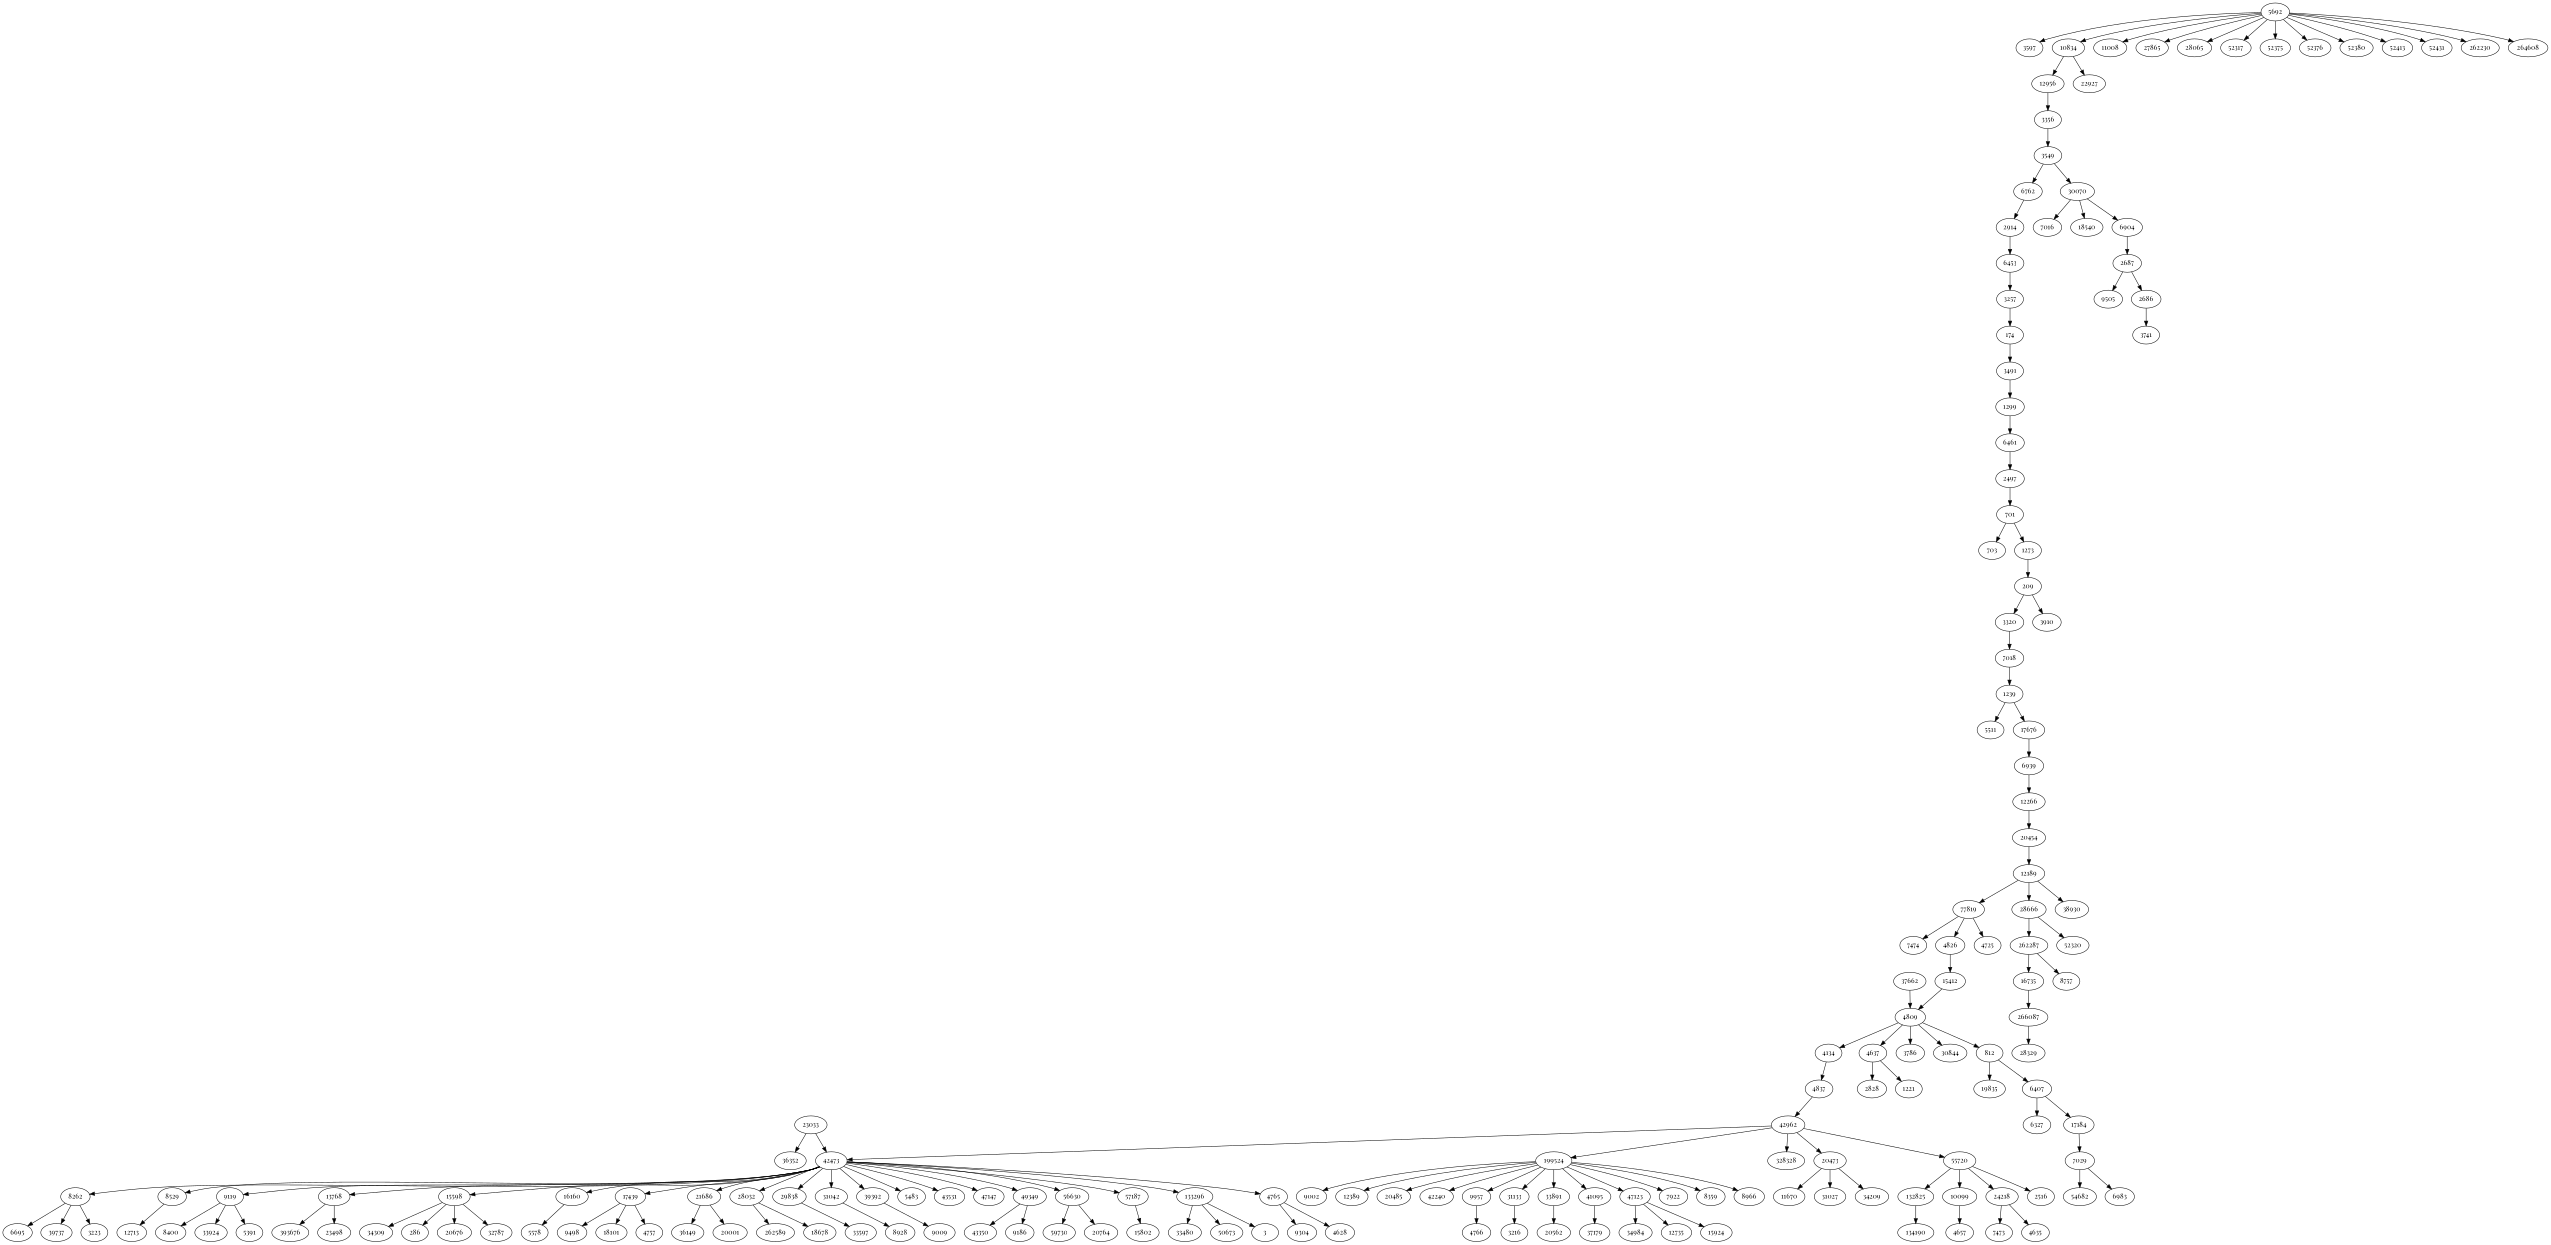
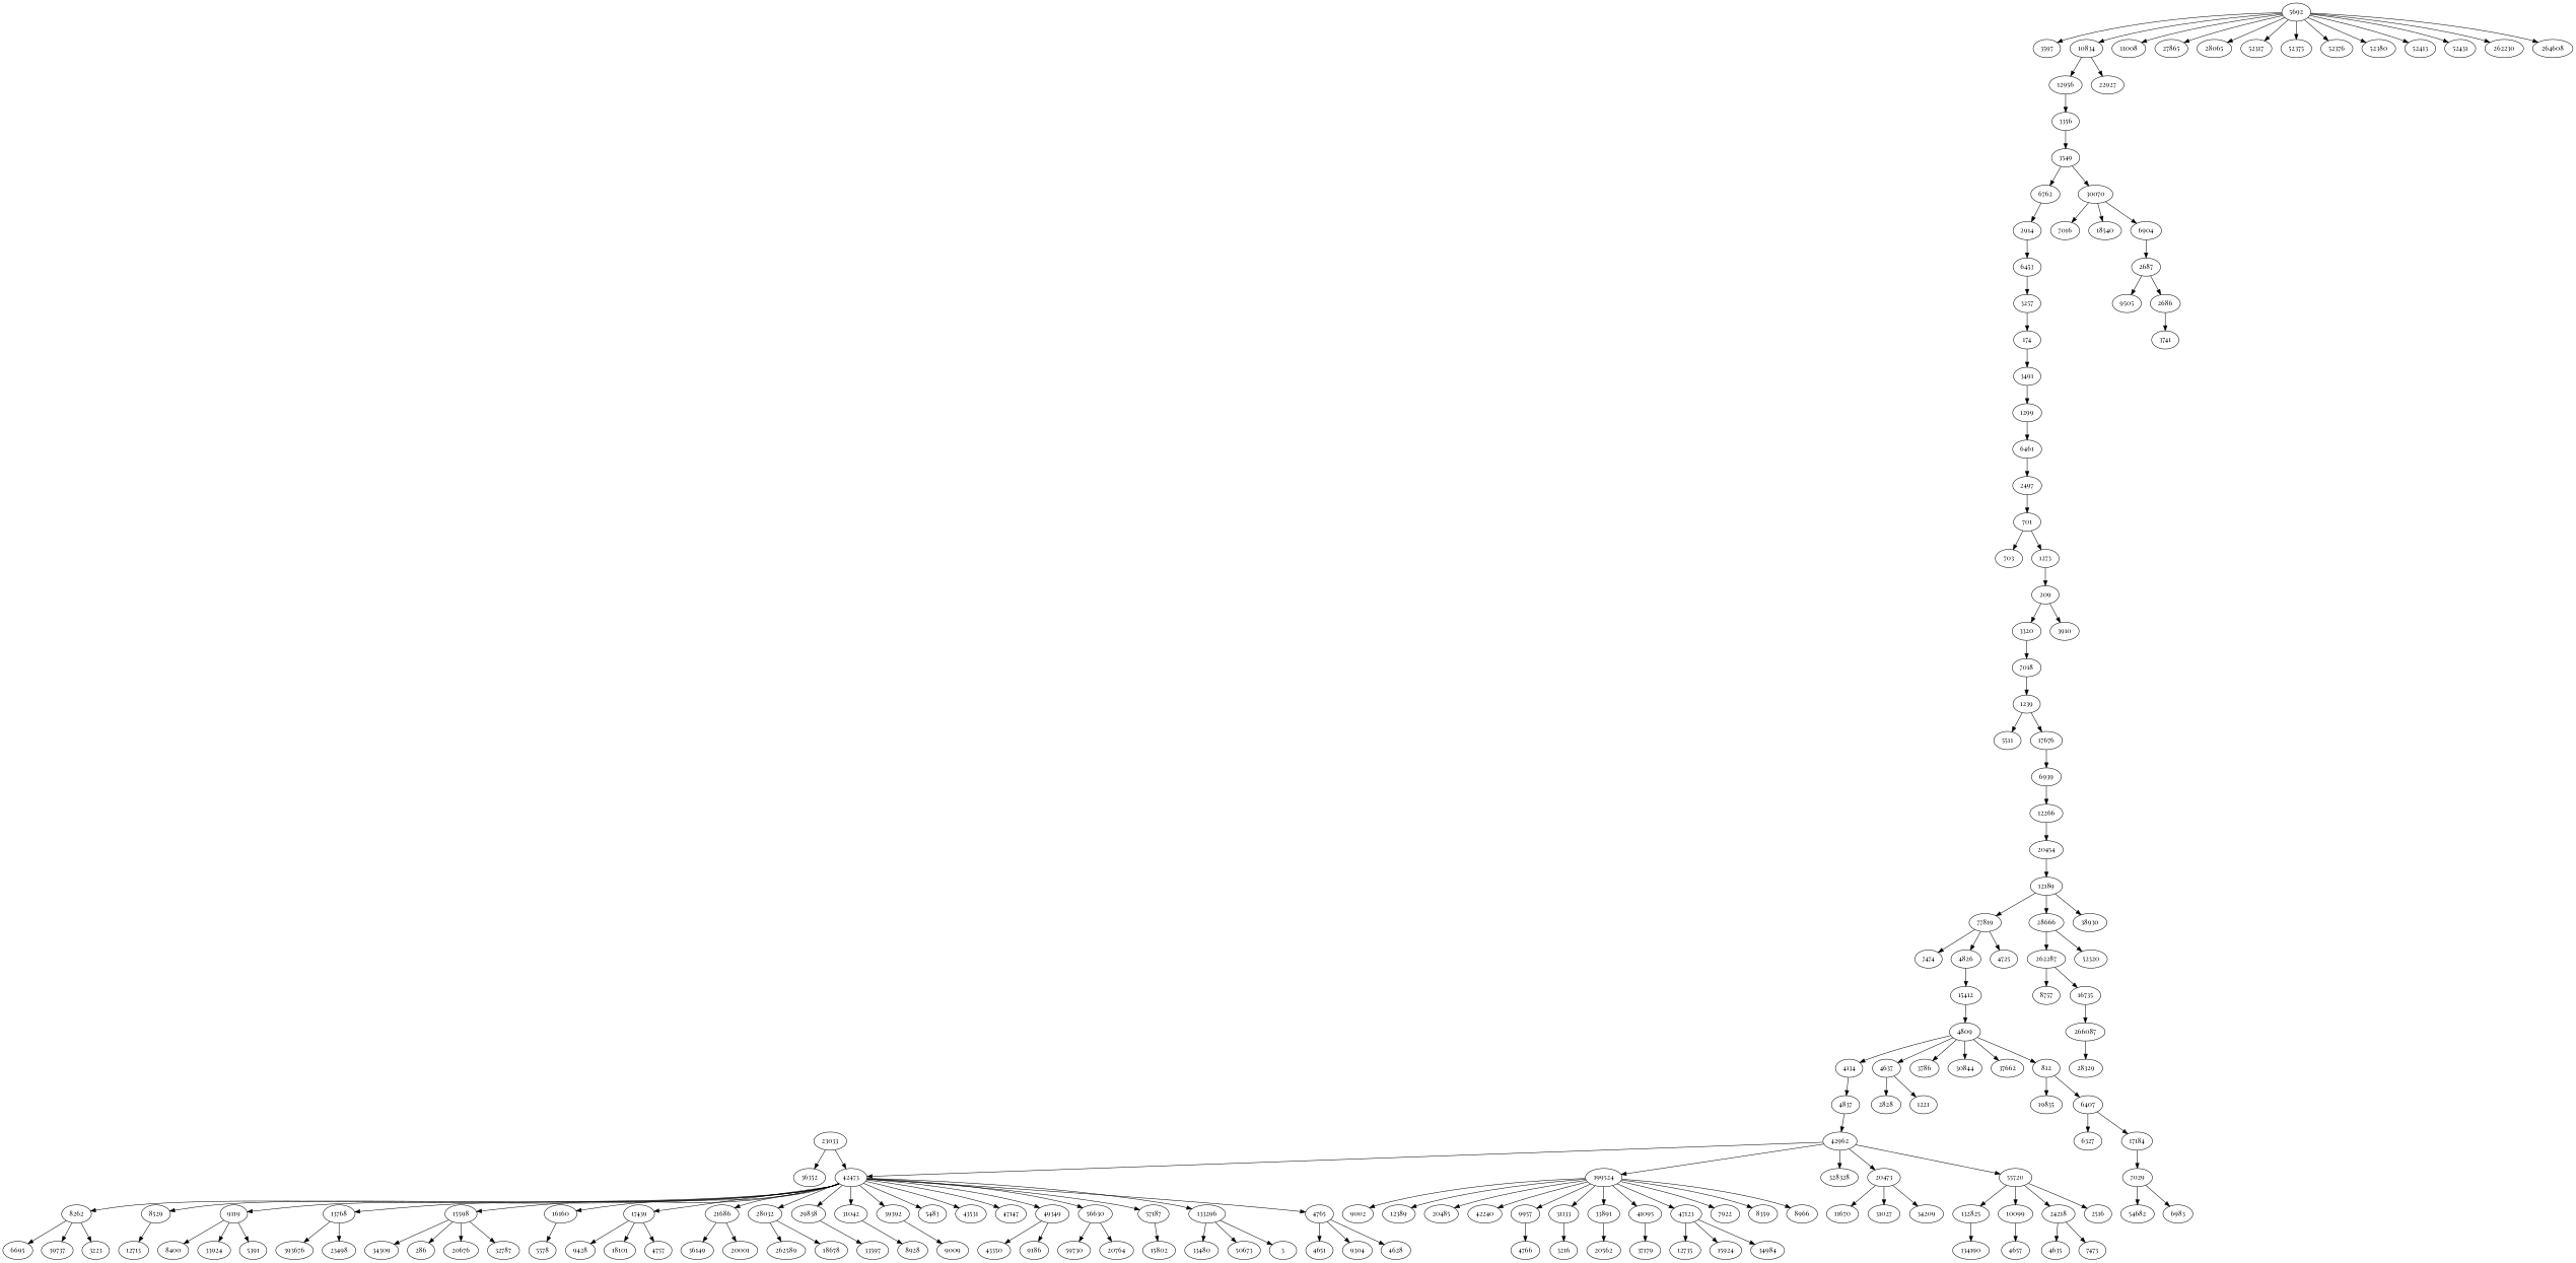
  digraph {
    fontname="Playfair Display"
    node [fontname="Playfair Display"]
    edge [fontname="Playfair Display"]
    174
    3491
    1299
    209
    3320
    3910
    7018
    701
    703
    1273
    812
    6407
    19835
    6327
    17184
    1239
    5511
    17676
    6939
    6461
    2497
    2686
    3741
    2687
    9505
    2914
    6453
    3257
    3356
    3549
    6762
    30070
    6904
    7016
    18540
    4134
    4837
    42962
    4637
    1221
    2828
    4765
    4628
+   4651
    9304
    4809
    3786
    30844
    37662
    4826
    15412
    20473
    42473
    55720
    199524
    328328
    5692
    3597
    10834
    11008
    27865
    28065
    52317
    52375
    52376
    52380
    52413
    52431
    262230
    264608
    12956
    22927
    7029
    12266
    20454
    6983
    54682
    8262
    3223
    6695
    39737
    8529
    12713
    9119
    5391
    8400
    33924
    9957
    4766
    10099
    4657
    n92 [label=77819]
    12189
    28666
    38930
    4725
    7474
    52320
    262287
    13768
    23498
    393676
    15598
    286
    20676
    32787
    34309
    16160
    5578
    16735
    266087
    28329
    n113 [label=4757]
    17439
-   9498
+   9498 [label=9428]
    18101
    11670
    31027
    34209
    21686
    20001
    36149
    23033
    36352
    24218
    4635
    7473
    28032
    18678
    262589
    8757
    29838
    33597
    31042
    8928
    31133
    3216
    33891
    20562
    39392
    9009
    41095
    37179
    5483
    43531
    47147
    49349
    56630
    57187
    133296
    9186
    43350
    20764
    59730
    15802
    3
    33480
    50673
    2516
    132825
    47123
    7922
    8359
    8966
    9002
    12389
    20485
    42240
    12735
    15924
    34984
    134190
    174 -> 3491
    3491 -> 1299
    1299 -> 6461
    209 -> 3320
    209 -> 3910
    3320 -> 7018
    7018 -> 1239
    701 -> 703
    701 -> 1273
    1273 -> 209
    812 -> 6407
    812 -> 19835
    6407 -> 6327
    6407 -> 17184
    17184 -> 7029
    1239 -> 5511
    1239 -> 17676
    17676 -> 6939
    6939 -> 12266
    6461 -> 2497
    2497 -> 701
    2686 -> 3741
    2687 -> 2686
    2687 -> 9505
    2914 -> 6453
    6453 -> 3257
    3257 -> 174
    3356 -> 3549
    3549 -> 6762
    3549 -> 30070
    6762 -> 2914
    30070 -> 6904
    30070 -> 7016
    30070 -> 18540
    6904 -> 2687
    4134 -> 4837
    4837 -> 42962
    42962 -> 20473
    42962 -> 42473
    42962 -> 55720
    42962 -> 199524
    42962 -> 328328
    4637 -> 1221
    4637 -> 2828
    4765 -> 4628
+   4765 -> 4651
    4765 -> 9304
    4809 -> 812
    4809 -> 4134
    4809 -> 4637
    4809 -> 3786
    4809 -> 30844
-   37662 -> 4809
+   4809 -> 37662
    4826 -> 15412
    15412 -> 4809
    20473 -> 11670
    20473 -> 31027
    20473 -> 34209
    42473 -> 4765
    42473 -> 8262
    42473 -> 8529
    42473 -> 9119
    42473 -> 13768
    42473 -> 15598
    42473 -> 16160
    42473 -> 17439
    42473 -> 21686
    42473 -> 28032
    42473 -> 29838
    42473 -> 31042
    42473 -> 39392
    42473 -> 5483
    42473 -> 43531
    42473 -> 47147
    42473 -> 49349
    42473 -> 56630
    42473 -> 57187
    42473 -> 133296
    55720 -> 10099
    55720 -> 24218
    55720 -> 2516
    55720 -> 132825
    199524 -> 9957
    199524 -> 31133
    199524 -> 33891
    199524 -> 41095
    199524 -> 47123
    199524 -> 7922
    199524 -> 8359
    199524 -> 8966
    199524 -> 9002
    199524 -> 12389
    199524 -> 20485
    199524 -> 42240
    5692 -> 3597
    5692 -> 10834
    5692 -> 11008
    5692 -> 27865
    5692 -> 28065
    5692 -> 52317
    5692 -> 52375
    5692 -> 52376
    5692 -> 52380
    5692 -> 52413
    5692 -> 52431
    5692 -> 262230
    5692 -> 264608
    10834 -> 12956
    10834 -> 22927
    12956 -> 3356
    7029 -> 6983
    7029 -> 54682
    12266 -> 20454
    20454 -> 12189
    8262 -> 3223
    8262 -> 6695
    8262 -> 39737
    8529 -> 12713
    9119 -> 5391
    9119 -> 8400
    9119 -> 33924
    9957 -> 4766
    10099 -> 4657
    n92 -> 4826
    n92 -> 4725
    n92 -> 7474
    12189 -> n92
    12189 -> 28666
    12189 -> 38930
    28666 -> 52320
    28666 -> 262287
    262287 -> 16735
    262287 -> 8757
    13768 -> 23498
    13768 -> 393676
    15598 -> 286
    15598 -> 20676
    15598 -> 32787
    15598 -> 34309
    16160 -> 5578
    16735 -> 266087
    266087 -> 28329
    17439 -> n113
    17439 -> 9498
    17439 -> 18101
    21686 -> 20001
    21686 -> 36149
    23033 -> 42473
    23033 -> 36352
    24218 -> 4635
    24218 -> 7473
    28032 -> 18678
    28032 -> 262589
    29838 -> 33597
    31042 -> 8928
    31133 -> 3216
    33891 -> 20562
    39392 -> 9009
    41095 -> 37179
    49349 -> 9186
    49349 -> 43350
    56630 -> 20764
    56630 -> 59730
    57187 -> 15802
    133296 -> 3
    133296 -> 33480
    133296 -> 50673
    132825 -> 134190
    47123 -> 12735
    47123 -> 15924
    47123 -> 34984
  }
